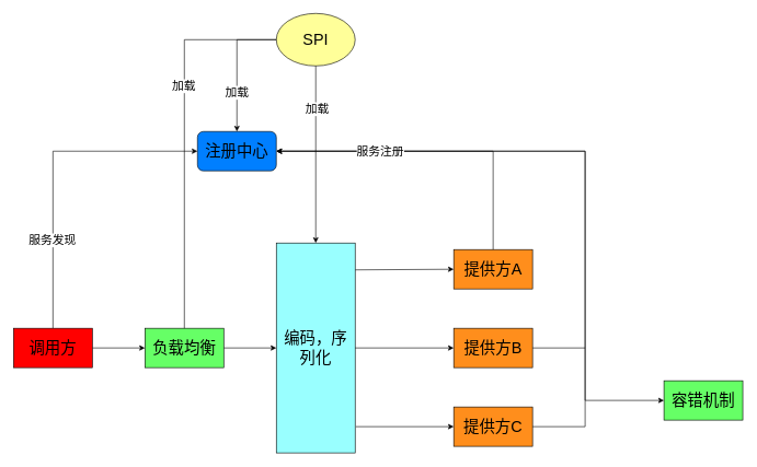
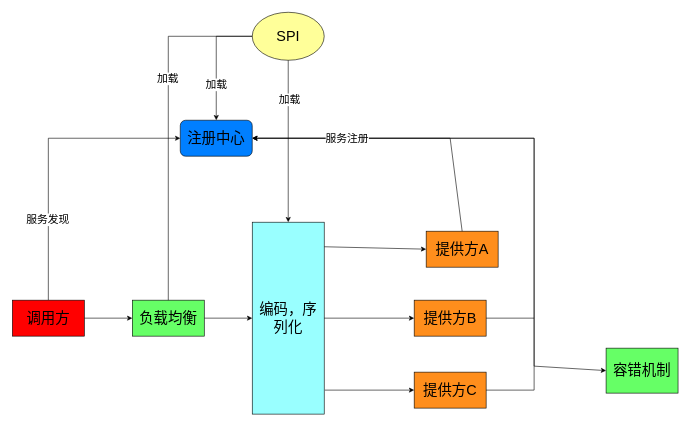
  <mxCell id="0" style=";html=1;" />
  <mxCell id="1" style=";html=1;" parent="0" />
  <mxCell id="2" value="" style="edgeStyle=orthogonalEdgeStyle;rounded=0;orthogonalLoop=1;jettySize=auto;html=1;entryX=0;entryY=0.5;entryDx=0;entryDy=0;" parent="1" source="5" target="12" edge="1"><mxGeometry relative="1" as="geometry"><mxPoint x="80" y="220" as="targetPoint" /><Array as="points"><mxPoint x="80" y="230" /></Array></mxGeometry></mxCell>
  <mxCell id="3" value="&lt;font style=&quot;font-size: 18px;&quot;&gt;服务发现&lt;/font&gt;" style="edgeLabel;html=1;align=center;verticalAlign=middle;resizable=0;points=[];" parent="2" vertex="1" connectable="0"><mxGeometry x="-0.449" y="2" relative="1" as="geometry"><mxPoint as="offset" /></mxGeometry></mxCell>
  <mxCell id="4" value="" style="edgeStyle=orthogonalEdgeStyle;rounded=0;orthogonalLoop=1;jettySize=auto;html=1;" parent="1" source="5" target="7" edge="1"><mxGeometry relative="1" as="geometry" /></mxCell>
  <mxCell id="5" value="&lt;font style=&quot;font-size: 24px;&quot;&gt;调用方&lt;/font&gt;" style="rounded=0;whiteSpace=wrap;html=1;fillColor=#FF0000;" parent="1" vertex="1"><mxGeometry x="20" y="500" width="120" height="60" as="geometry" /></mxCell>
  <mxCell id="6" value="" style="edgeStyle=orthogonalEdgeStyle;rounded=0;orthogonalLoop=1;jettySize=auto;html=1;" parent="1" source="7" target="8" edge="1"><mxGeometry relative="1" as="geometry" /></mxCell>
  <mxCell id="7" value="&lt;font style=&quot;font-size: 24px;&quot;&gt;负载均衡&lt;/font&gt;" style="whiteSpace=wrap;html=1;rounded=0;fillColor=#66ff66;" parent="1" vertex="1"><mxGeometry x="220" y="500" width="120" height="60" as="geometry" /></mxCell>
  <mxCell id="8" value="&lt;font style=&quot;font-size: 24px;&quot;&gt;编码，序列化&lt;/font&gt;" style="whiteSpace=wrap;html=1;rounded=0;fillColor=#99FFFF;" parent="1" vertex="1"><mxGeometry x="420" y="370" width="120" height="320" as="geometry" /></mxCell>
  <mxCell id="9" value="&lt;font style=&quot;font-size: 24px;&quot;&gt;提供方C&lt;/font&gt;" style="whiteSpace=wrap;html=1;rounded=0;fillColor=#FF8E1C;" parent="1" vertex="1"><mxGeometry x="690" y="620" width="120" height="60" as="geometry" /></mxCell>
  <mxCell id="10" value="&lt;font style=&quot;font-size: 24px;&quot;&gt;提供方B&lt;/font&gt;" style="whiteSpace=wrap;html=1;rounded=0;fillColor=#FF8E1C;" parent="1" vertex="1"><mxGeometry x="690" y="500" width="120" height="60" as="geometry" /></mxCell>
- <mxCell id="11" value="&lt;font style=&quot;font-size: 24px;&quot;&gt;提供方A&lt;/font&gt;" style="whiteSpace=wrap;html=1;rounded=0;fillColor=#FF8E1C;" parent="1" vertex="1"><mxGeometry x="690" y="380" width="120" height="60" as="geometry" /></mxCell>
+ <mxCell id="11" value="&lt;font style=&quot;font-size: 24px;&quot;&gt;提供方A&lt;/font&gt;" style="whiteSpace=wrap;html=1;rounded=0;fillColor=#FF8E1C;" parent="1" vertex="1"><mxGeometry x="710" y="385" width="120" height="60" as="geometry" /></mxCell>
  <mxCell id="12" value="&lt;font style=&quot;font-size: 24px;&quot;&gt;注册中心&lt;/font&gt;" style="rounded=1;whiteSpace=wrap;html=1;fillColor=#007FFF;" parent="1" vertex="1"><mxGeometry x="300" y="200" width="120" height="60" as="geometry" /></mxCell>
  <mxCell id="13" value="" style="endArrow=classic;html=1;rounded=0;exitX=1.002;exitY=0.128;exitDx=0;exitDy=0;exitPerimeter=0;entryX=0;entryY=0.5;entryDx=0;entryDy=0;" parent="1" source="8" target="11" edge="1"><mxGeometry width="50" height="50" relative="1" as="geometry"><mxPoint x="620" y="490" as="sourcePoint" /><mxPoint x="670" y="440" as="targetPoint" /></mxGeometry></mxCell>
  <mxCell id="14" value="" style="endArrow=classic;html=1;rounded=0;exitX=1;exitY=0.5;exitDx=0;exitDy=0;" parent="1" source="8" edge="1"><mxGeometry width="50" height="50" relative="1" as="geometry"><mxPoint x="540" y="541" as="sourcePoint" /><mxPoint x="690" y="530" as="targetPoint" /></mxGeometry></mxCell>
  <mxCell id="15" value="" style="endArrow=classic;html=1;rounded=0;entryX=0;entryY=0.5;entryDx=0;entryDy=0;" parent="1" target="9" edge="1"><mxGeometry width="50" height="50" relative="1" as="geometry"><mxPoint x="541" y="650" as="sourcePoint" /><mxPoint x="710" y="430" as="targetPoint" /><Array as="points" /></mxGeometry></mxCell>
  <mxCell id="16" value="" style="endArrow=classic;html=1;rounded=0;exitX=0.5;exitY=0;exitDx=0;exitDy=0;entryX=1;entryY=0.5;entryDx=0;entryDy=0;" parent="1" source="11" target="12" edge="1"><mxGeometry width="50" height="50" relative="1" as="geometry"><mxPoint x="960" y="450" as="sourcePoint" /><mxPoint x="1010" y="400" as="targetPoint" /><Array as="points"><mxPoint x="750" y="230" /></Array></mxGeometry></mxCell>
  <mxCell id="17" value="" style="endArrow=classic;html=1;rounded=0;exitX=1;exitY=0.5;exitDx=0;exitDy=0;entryX=1;entryY=0.5;entryDx=0;entryDy=0;" parent="1" source="10" target="12" edge="1"><mxGeometry width="50" height="50" relative="1" as="geometry"><mxPoint x="860" y="540" as="sourcePoint" /><mxPoint x="860" y="230" as="targetPoint" /><Array as="points"><mxPoint x="890" y="530" /><mxPoint x="890" y="230" /></Array></mxGeometry></mxCell>
  <mxCell id="18" value="" style="endArrow=classic;html=1;rounded=0;exitX=1;exitY=0.5;exitDx=0;exitDy=0;entryX=1;entryY=0.5;entryDx=0;entryDy=0;" parent="1" source="9" target="12" edge="1"><mxGeometry width="50" height="50" relative="1" as="geometry"><mxPoint x="970" y="620" as="sourcePoint" /><mxPoint x="880" y="220" as="targetPoint" /><Array as="points"><mxPoint x="890" y="650" /><mxPoint x="890" y="230" /></Array></mxGeometry></mxCell>
  <mxCell id="19" value="&lt;font style=&quot;font-size: 18px;&quot;&gt;服务注册&lt;/font&gt;" style="edgeLabel;html=1;align=center;verticalAlign=middle;resizable=0;points=[];" parent="18" vertex="1" connectable="0"><mxGeometry x="0.677" relative="1" as="geometry"><mxPoint as="offset" /></mxGeometry></mxCell>
  <mxCell id="20" value="&lt;font style=&quot;font-size: 24px;&quot;&gt;SPI&lt;/font&gt;" style="ellipse;whiteSpace=wrap;html=1;fillColor=#FFFF99;" parent="1" vertex="1"><mxGeometry x="420" y="20" width="120" height="80" as="geometry" /></mxCell>
  <mxCell id="21" value="" style="endArrow=classic;html=1;rounded=0;exitX=0.5;exitY=1;exitDx=0;exitDy=0;entryX=0.5;entryY=0;entryDx=0;entryDy=0;" parent="1" source="20" target="8" edge="1"><mxGeometry width="50" height="50" relative="1" as="geometry"><mxPoint x="580" y="170" as="sourcePoint" /><mxPoint x="630" y="120" as="targetPoint" /></mxGeometry></mxCell>
  <mxCell id="22" value="&lt;font style=&quot;font-size: 18px;&quot;&gt;加载&lt;/font&gt;" style="edgeLabel;html=1;align=center;verticalAlign=middle;resizable=0;points=[];" parent="21" vertex="1" connectable="0"><mxGeometry x="-0.518" y="1" relative="1" as="geometry"><mxPoint as="offset" /></mxGeometry></mxCell>
  <mxCell id="23" value="" style="endArrow=classic;html=1;rounded=0;entryX=0.5;entryY=0;entryDx=0;entryDy=0;exitX=0;exitY=0.5;exitDx=0;exitDy=0;" parent="1" source="20" target="12" edge="1"><mxGeometry width="50" height="50" relative="1" as="geometry"><mxPoint x="300" y="150" as="sourcePoint" /><mxPoint x="350" y="100" as="targetPoint" /><Array as="points"><mxPoint x="360" y="60" /></Array></mxGeometry></mxCell>
  <mxCell id="24" value="&lt;font style=&quot;font-size: 18px;&quot;&gt;加载&lt;/font&gt;" style="edgeLabel;html=1;align=center;verticalAlign=middle;resizable=0;points=[];" parent="23" vertex="1" connectable="0"><mxGeometry x="0.397" y="-1" relative="1" as="geometry"><mxPoint as="offset" /></mxGeometry></mxCell>
  <mxCell id="25" value="" style="endArrow=none;html=1;rounded=0;exitX=0;exitY=0.5;exitDx=0;exitDy=0;entryX=0.5;entryY=0;entryDx=0;entryDy=0;" parent="1" source="20" target="7" edge="1"><mxGeometry width="50" height="50" relative="1" as="geometry"><mxPoint x="250" y="410" as="sourcePoint" /><mxPoint x="300" y="360" as="targetPoint" /><Array as="points"><mxPoint x="280" y="60" /></Array></mxGeometry></mxCell>
  <mxCell id="26" value="&lt;font style=&quot;font-size: 18px;&quot;&gt;加载&lt;/font&gt;" style="edgeLabel;html=1;align=center;verticalAlign=middle;resizable=0;points=[];" parent="25" vertex="1" connectable="0"><mxGeometry x="-0.275" y="-2" relative="1" as="geometry"><mxPoint as="offset" /></mxGeometry></mxCell>
- <mxCell id="27" value="&lt;span style=&quot;font-size: 24px;&quot;&gt;容错机制&lt;/span&gt;" style="rounded=0;whiteSpace=wrap;html=1;fillColor=#66FF66;" vertex="1" parent="1"><mxGeometry x="1010" y="580" width="120" height="60" as="geometry" /></mxCell>
+ <mxCell id="27" value="&lt;span style=&quot;font-size: 24px;&quot;&gt;容错机制&lt;/span&gt;" style="rounded=0;whiteSpace=wrap;html=1;fillColor=#66FF66;" vertex="1" parent="1"><mxGeometry x="1010" y="580" width="120" height="75" as="geometry" /></mxCell>
  <mxCell id="28" value="" style="endArrow=classic;html=1;rounded=0;entryX=0;entryY=0.5;entryDx=0;entryDy=0;" edge="1" parent="1" target="27"><mxGeometry width="50" height="50" relative="1" as="geometry"><mxPoint x="890" y="530" as="sourcePoint" /><mxPoint x="1060" y="500" as="targetPoint" /><Array as="points"><mxPoint x="890" y="610" /></Array></mxGeometry></mxCell>
